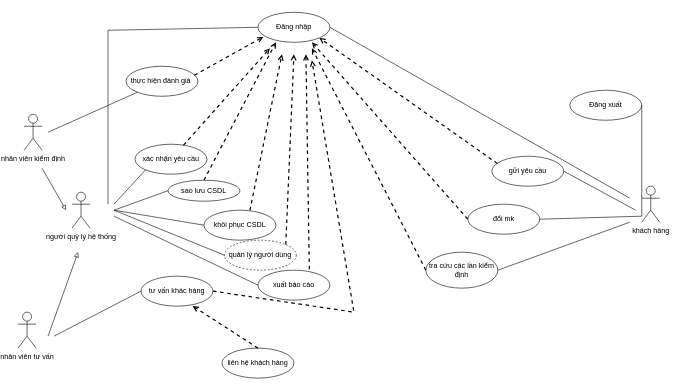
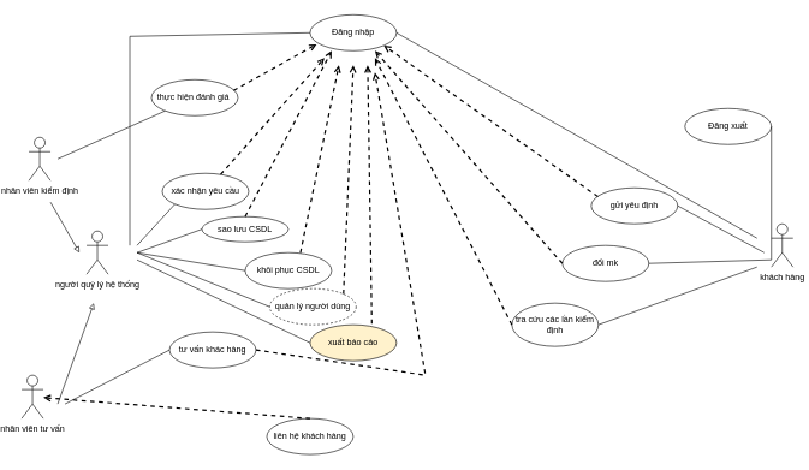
  <mxCell id="0" />
  <mxCell id="1" parent="0" />
  <mxCell id="2" value="người quỷ lý hệ thống" style="shape=umlActor;verticalLabelPosition=bottom;verticalAlign=top;html=1;outlineConnect=0;" parent="1" vertex="1"><mxGeometry x="110" y="320" width="30" height="60" as="geometry" /></mxCell>
  <mxCell id="3" value="nhân viên tư vấn" style="shape=umlActor;verticalLabelPosition=bottom;verticalAlign=top;html=1;outlineConnect=0;" parent="1" vertex="1"><mxGeometry x="20" y="520" width="30" height="60" as="geometry" /></mxCell>
  <mxCell id="4" value="khách hàng" style="shape=umlActor;verticalLabelPosition=bottom;verticalAlign=top;html=1;outlineConnect=0;" parent="1" vertex="1"><mxGeometry x="1060" y="310" width="30" height="60" as="geometry" /></mxCell>
  <mxCell id="5" value="nhân viên kiểm định" style="shape=umlActor;verticalLabelPosition=bottom;verticalAlign=top;html=1;outlineConnect=0;" parent="1" vertex="1"><mxGeometry x="30" y="190" width="30" height="60" as="geometry" /></mxCell>
  <mxCell id="6" value="Đăng nhập" style="ellipse;whiteSpace=wrap;html=1;" parent="1" vertex="1"><mxGeometry x="420" y="20" width="120" height="50" as="geometry" /></mxCell>
  <mxCell id="7" value="Đăng xuất" style="ellipse;whiteSpace=wrap;html=1;" parent="1" vertex="1"><mxGeometry x="940" y="150" width="120" height="50" as="geometry" /></mxCell>
  <mxCell id="8" value="sao lưu CSDL" style="ellipse;whiteSpace=wrap;html=1;" parent="1" vertex="1"><mxGeometry x="270" y="300" width="120" height="35" as="geometry" /></mxCell>
  <mxCell id="9" value="khôi phục CSDL" style="ellipse;whiteSpace=wrap;html=1;" parent="1" vertex="1"><mxGeometry x="330" y="350" width="120" height="50" as="geometry" /></mxCell>
  <mxCell id="10" value="tư vấn khác hàng" style="ellipse;whiteSpace=wrap;html=1;" parent="1" vertex="1"><mxGeometry x="225" y="460" width="120" height="50" as="geometry" /></mxCell>
  <mxCell id="11" value="thực hiện đánh giá&amp;nbsp;&lt;span style=&quot;color: rgba(0, 0, 0, 0); font-family: monospace; font-size: 0px; text-align: start; text-wrap: nowrap;&quot;&gt;%3CmxGraphModel%3E%3Croot%3E%3CmxCell%20id%3D%220%22%2F%3E%3CmxCell%20id%3D%221%22%20parent%3D%220%22%2F%3E%3CmxCell%20id%3D%222%22%20value%3D%22%C4%90%C4%83ng%20nh%E1%BA%ADp%22%20style%3D%22ellipse%3BwhiteSpace%3Dwrap%3Bhtml%3D1%3B%22%20vertex%3D%221%22%20parent%3D%221%22%3E%3CmxGeometry%20x%3D%22330%22%20y%3D%22300%22%20width%3D%22120%22%20height%3D%2250%22%20as%3D%22geometry%22%2F%3E%3C%2FmxCell%3E%3C%2Froot%3E%3C%2FmxGraphModel%3E&lt;/span&gt;&lt;span style=&quot;color: rgba(0, 0, 0, 0); font-family: monospace; font-size: 0px; text-align: start; text-wrap: nowrap;&quot;&gt;%3CmxGraphModel%3E%3Croot%3E%3CmxCell%20id%3D%220%22%2F%3E%3CmxCell%20id%3D%221%22%20parent%3D%220%22%2F%3E%3CmxCell%20id%3D%222%22%20value%3D%22%C4%90%C4%83ng%20nh%E1%BA%ADp%22%20style%3D%22ellipse%3BwhiteSpace%3Dwrap%3Bhtml%3D1%3B%22%20vertex%3D%221%22%20parent%3D%221%22%3E%3CmxGeometry%20x%3D%22330%22%20y%3D%22300%22%20width%3D%22120%22%20height%3D%2250%22%20as%3D%22geometry%22%2F%3E%3C%2FmxCell%3E%3C%2Froot%3E%3C%2FmxGraphModel%3E&lt;/span&gt;" style="ellipse;whiteSpace=wrap;html=1;" parent="1" vertex="1"><mxGeometry x="200" y="110" width="120" height="50" as="geometry" /></mxCell>
- <mxCell id="12" value="gửi yêu cầu" style="ellipse;whiteSpace=wrap;html=1;" parent="1" vertex="1"><mxGeometry x="810" y="260" width="120" height="50" as="geometry" /></mxCell>
+ <mxCell id="12" value="gửi yêu định" style="ellipse;whiteSpace=wrap;html=1;" parent="1" vertex="1"><mxGeometry x="810" y="260" width="120" height="50" as="geometry" /></mxCell>
  <mxCell id="13" value="quản lý người dùng" style="ellipse;whiteSpace=wrap;html=1;dashed=1;" parent="1" vertex="1"><mxGeometry x="364" y="400" width="120" height="50" as="geometry" /></mxCell>
- <mxCell id="14" value="xuất báo cáo" style="ellipse;whiteSpace=wrap;html=1;" parent="1" vertex="1"><mxGeometry x="420" y="450" width="120" height="50" as="geometry" /></mxCell>
+ <mxCell id="14" value="xuất báo cáo" style="ellipse;whiteSpace=wrap;html=1;fillColor=#fff2cc;" parent="1" vertex="1"><mxGeometry x="420" y="450" width="120" height="50" as="geometry" /></mxCell>
  <mxCell id="15" value="" style="endArrow=none;html=1;rounded=0;entryX=0;entryY=0.5;entryDx=0;entryDy=0;" parent="1" target="6" edge="1"><mxGeometry width="50" height="50" relative="1" as="geometry"><mxPoint x="170" y="340" as="sourcePoint" /><mxPoint x="610" y="310" as="targetPoint" /><Array as="points"><mxPoint x="170" y="50" /></Array></mxGeometry></mxCell>
  <mxCell id="16" value="" style="endArrow=none;html=1;rounded=0;entryX=0;entryY=0.5;entryDx=0;entryDy=0;" parent="1" target="8" edge="1"><mxGeometry width="50" height="50" relative="1" as="geometry"><mxPoint x="180" y="350" as="sourcePoint" /><mxPoint x="610" y="310" as="targetPoint" /></mxGeometry></mxCell>
  <mxCell id="17" value="" style="endArrow=none;html=1;rounded=0;entryX=0;entryY=0.5;entryDx=0;entryDy=0;" parent="1" target="9" edge="1"><mxGeometry width="50" height="50" relative="1" as="geometry"><mxPoint x="180" y="350" as="sourcePoint" /><mxPoint x="350" y="205" as="targetPoint" /></mxGeometry></mxCell>
  <mxCell id="18" value="" style="endArrow=none;html=1;rounded=0;entryX=0;entryY=0.5;entryDx=0;entryDy=0;" parent="1" target="13" edge="1"><mxGeometry width="50" height="50" relative="1" as="geometry"><mxPoint x="180" y="350" as="sourcePoint" /><mxPoint x="360" y="215" as="targetPoint" /></mxGeometry></mxCell>
  <mxCell id="19" value="" style="endArrow=none;html=1;rounded=0;entryX=0;entryY=0.5;entryDx=0;entryDy=0;" parent="1" target="14" edge="1"><mxGeometry width="50" height="50" relative="1" as="geometry"><mxPoint x="180" y="360" as="sourcePoint" /><mxPoint x="370" y="225" as="targetPoint" /></mxGeometry></mxCell>
  <mxCell id="20" value="" style="endArrow=none;html=1;rounded=0;entryX=1;entryY=0.5;entryDx=0;entryDy=0;" parent="1" target="12" edge="1"><mxGeometry width="50" height="50" relative="1" as="geometry"><mxPoint x="1050" y="350" as="sourcePoint" /><mxPoint x="890" y="310" as="targetPoint" /></mxGeometry></mxCell>
  <mxCell id="21" value="" style="endArrow=none;html=1;rounded=0;entryX=1;entryY=0.5;entryDx=0;entryDy=0;" parent="1" target="7" edge="1"><mxGeometry width="50" height="50" relative="1" as="geometry"><mxPoint x="1060" y="360" as="sourcePoint" /><mxPoint x="520" y="652.353" as="targetPoint" /></mxGeometry></mxCell>
  <mxCell id="22" value="" style="endArrow=none;html=1;rounded=0;entryX=1;entryY=0.5;entryDx=0;entryDy=0;" parent="1" target="6" edge="1"><mxGeometry width="50" height="50" relative="1" as="geometry"><mxPoint x="1040" y="330" as="sourcePoint" /><mxPoint x="860" y="365" as="targetPoint" /></mxGeometry></mxCell>
  <mxCell id="23" value="" style="endArrow=block;html=1;rounded=0;endFill=0;" parent="1" edge="1"><mxGeometry width="50" height="50" relative="1" as="geometry"><mxPoint x="70" y="560" as="sourcePoint" /><mxPoint x="120" y="420" as="targetPoint" /></mxGeometry></mxCell>
  <mxCell id="24" value="" style="endArrow=block;html=1;rounded=0;endFill=0;" parent="1" edge="1"><mxGeometry width="50" height="50" relative="1" as="geometry"><mxPoint x="60" y="280" as="sourcePoint" /><mxPoint x="100" y="350" as="targetPoint" /></mxGeometry></mxCell>
  <mxCell id="25" value="" style="endArrow=open;dashed=1;html=1;strokeWidth=2;rounded=0;endFill=0;exitX=0.5;exitY=0;exitDx=0;exitDy=0;" parent="1" source="8" edge="1"><mxGeometry width="50" height="50" relative="1" as="geometry"><mxPoint x="400" y="330" as="sourcePoint" /><mxPoint x="450" y="70" as="targetPoint" /></mxGeometry></mxCell>
  <mxCell id="26" value="" style="endArrow=open;dashed=1;html=1;strokeWidth=2;rounded=0;endFill=0;exitX=0.639;exitY=0.005;exitDx=0;exitDy=0;exitPerimeter=0;" parent="1" source="9" edge="1"><mxGeometry width="50" height="50" relative="1" as="geometry"><mxPoint x="360" y="220" as="sourcePoint" /><mxPoint x="460" y="90" as="targetPoint" /></mxGeometry></mxCell>
  <mxCell id="27" value="" style="endArrow=open;dashed=1;html=1;strokeWidth=2;rounded=0;endFill=0;exitX=0.714;exitY=-0.031;exitDx=0;exitDy=0;exitPerimeter=0;" parent="1" source="14" edge="1"><mxGeometry width="50" height="50" relative="1" as="geometry"><mxPoint x="504" y="440" as="sourcePoint" /><mxPoint x="500" y="90" as="targetPoint" /></mxGeometry></mxCell>
  <mxCell id="28" value="" style="endArrow=open;dashed=1;html=1;strokeWidth=2;rounded=0;endFill=0;exitX=1;exitY=0;exitDx=0;exitDy=0;" parent="1" source="13" edge="1"><mxGeometry width="50" height="50" relative="1" as="geometry"><mxPoint x="390" y="250" as="sourcePoint" /><mxPoint x="480" y="90" as="targetPoint" /></mxGeometry></mxCell>
  <mxCell id="29" value="đổi mk" style="ellipse;whiteSpace=wrap;html=1;" parent="1" vertex="1"><mxGeometry x="770" y="340" width="120" height="50" as="geometry" /></mxCell>
  <mxCell id="30" value="" style="endArrow=none;html=1;rounded=0;entryX=1;entryY=0.5;entryDx=0;entryDy=0;" parent="1" target="29" edge="1"><mxGeometry width="50" height="50" relative="1" as="geometry"><mxPoint x="1060" y="360" as="sourcePoint" /><mxPoint x="900" y="320" as="targetPoint" /></mxGeometry></mxCell>
  <mxCell id="31" value="" style="endArrow=none;html=1;rounded=0;entryX=0;entryY=0.5;entryDx=0;entryDy=0;" parent="1" target="10" edge="1"><mxGeometry width="50" height="50" relative="1" as="geometry"><mxPoint x="80" y="560" as="sourcePoint" /><mxPoint x="580" y="440" as="targetPoint" /></mxGeometry></mxCell>
  <mxCell id="32" value="" style="endArrow=open;dashed=1;html=1;strokeWidth=2;rounded=0;endFill=0;exitX=0.078;exitY=0.247;exitDx=0;exitDy=0;entryX=1;entryY=1;entryDx=0;entryDy=0;exitPerimeter=0;" parent="1" source="12" target="6" edge="1"><mxGeometry width="50" height="50" relative="1" as="geometry"><mxPoint x="516" y="458" as="sourcePoint" /><mxPoint x="510" y="100" as="targetPoint" /></mxGeometry></mxCell>
  <mxCell id="33" value="" style="endArrow=open;dashed=1;html=1;strokeWidth=2;rounded=0;endFill=0;exitX=0;exitY=0.5;exitDx=0;exitDy=0;entryX=0.75;entryY=1;entryDx=0;entryDy=0;entryPerimeter=0;" parent="1" source="29" target="6" edge="1"><mxGeometry width="50" height="50" relative="1" as="geometry"><mxPoint x="526" y="468" as="sourcePoint" /><mxPoint x="520" y="110" as="targetPoint" /></mxGeometry></mxCell>
  <mxCell id="34" value="tra cứu các lần kiểm định" style="ellipse;whiteSpace=wrap;html=1;" parent="1" vertex="1"><mxGeometry x="700" y="420" width="120" height="60" as="geometry" /></mxCell>
  <mxCell id="35" value="" style="endArrow=open;dashed=1;html=1;strokeWidth=2;rounded=0;endFill=0;exitX=1;exitY=0.5;exitDx=0;exitDy=0;" parent="1" source="10" edge="1"><mxGeometry width="50" height="50" relative="1" as="geometry"><mxPoint x="516" y="458" as="sourcePoint" /><mxPoint x="510" y="100" as="targetPoint" /><Array as="points"><mxPoint x="580" y="520" /></Array></mxGeometry></mxCell>
  <mxCell id="36" value="" style="endArrow=open;dashed=1;html=1;strokeWidth=2;rounded=0;endFill=0;exitX=0.95;exitY=0.3;exitDx=0;exitDy=0;entryX=0.075;entryY=0.82;entryDx=0;entryDy=0;entryPerimeter=0;exitPerimeter=0;" parent="1" source="11" target="6" edge="1"><mxGeometry width="50" height="50" relative="1" as="geometry"><mxPoint x="526" y="468" as="sourcePoint" /><mxPoint x="520" y="110" as="targetPoint" /></mxGeometry></mxCell>
  <mxCell id="37" value="" style="endArrow=none;html=1;rounded=0;" parent="1" target="11" edge="1"><mxGeometry width="50" height="50" relative="1" as="geometry"><mxPoint x="70" y="220" as="sourcePoint" /><mxPoint x="580" y="440" as="targetPoint" /></mxGeometry></mxCell>
  <mxCell id="38" value="liên hệ khách hàng" style="ellipse;whiteSpace=wrap;html=1;" parent="1" vertex="1"><mxGeometry x="360" y="580" width="120" height="50" as="geometry" /></mxCell>
- <mxCell id="39" value="" style="endArrow=open;dashed=1;html=1;strokeWidth=2;rounded=0;endFill=0;entryX=0.718;entryY=0.995;entryDx=0;entryDy=0;entryPerimeter=0;exitX=0.5;exitY=0;exitDx=0;exitDy=0;" parent="1" source="38" target="10" edge="1"><mxGeometry width="50" height="50" relative="1" as="geometry"><mxPoint x="340" y="310" as="sourcePoint" /><mxPoint x="460" y="80" as="targetPoint" /></mxGeometry></mxCell>
+ <mxCell id="39" value="" style="endArrow=open;dashed=1;html=1;strokeWidth=2;rounded=0;endFill=0;exitX=0.5;exitY=0;exitDx=0;exitDy=0;" parent="1" source="38" target="3" edge="1"><mxGeometry width="50" height="50" relative="1" as="geometry"><mxPoint x="340" y="310" as="sourcePoint" /><mxPoint x="460" y="80" as="targetPoint" /></mxGeometry></mxCell>
  <mxCell id="40" value="xác nhận yêu cầu" style="ellipse;whiteSpace=wrap;html=1;" parent="1" vertex="1"><mxGeometry x="215" y="240" width="120" height="50" as="geometry" /></mxCell>
  <mxCell id="41" value="" style="endArrow=none;html=1;rounded=0;entryX=0;entryY=1;entryDx=0;entryDy=0;" parent="1" target="40" edge="1"><mxGeometry width="50" height="50" relative="1" as="geometry"><mxPoint x="180" y="340" as="sourcePoint" /><mxPoint x="490" y="440" as="targetPoint" /></mxGeometry></mxCell>
  <mxCell id="42" value="" style="endArrow=open;dashed=1;html=1;strokeWidth=2;rounded=0;endFill=0;" parent="1" source="40" edge="1"><mxGeometry width="50" height="50" relative="1" as="geometry"><mxPoint x="340" y="310" as="sourcePoint" /><mxPoint x="440" y="80" as="targetPoint" /></mxGeometry></mxCell>
  <mxCell id="43" value="" style="endArrow=none;html=1;rounded=0;entryX=1;entryY=0.5;entryDx=0;entryDy=0;" parent="1" target="34" edge="1"><mxGeometry width="50" height="50" relative="1" as="geometry"><mxPoint x="1040" y="370" as="sourcePoint" /><mxPoint x="830" y="385" as="targetPoint" /></mxGeometry></mxCell>
  <mxCell id="44" value="" style="endArrow=open;dashed=1;html=1;strokeWidth=2;rounded=0;endFill=0;exitX=0;exitY=0.5;exitDx=0;exitDy=0;" parent="1" source="34" edge="1"><mxGeometry width="50" height="50" relative="1" as="geometry"><mxPoint x="720" y="325" as="sourcePoint" /><mxPoint x="510" y="80" as="targetPoint" /></mxGeometry></mxCell>
